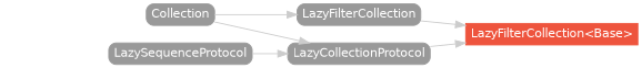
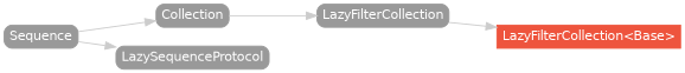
  strict digraph {
    rankdir=LR
    node [color="#999999" fillcolor="#999999" fontcolor=white fontname=Helvetica fontsize=12 margin="0.07,0.05" shape=box style="filled,rounded"]
    edge [color="#cccccc"]
    "LazyFilterCollection<Base>" [color="#ee543d" fillcolor="#ee543d" height=0.3 style=filled]
    n2 [height=0.3 label=LazyFilterCollection]
    Collection [height=0.3]
-   LazyCollectionProtocol [height=0.3]
    LazySequenceProtocol [height=0.3]
+   Sequence [height=0.3]
    subgraph sub_1 {
      rank=max
      "LazyFilterCollection<Base>"
    }
    n2 -> "LazyFilterCollection<Base>"
    Collection -> n2
-   Collection -> LazyCollectionProtocol
-   LazyCollectionProtocol -> "LazyFilterCollection<Base>"
-   LazySequenceProtocol -> LazyCollectionProtocol
+   Sequence -> Collection
+   Sequence -> LazySequenceProtocol
  }
